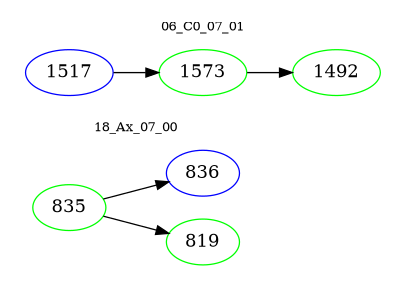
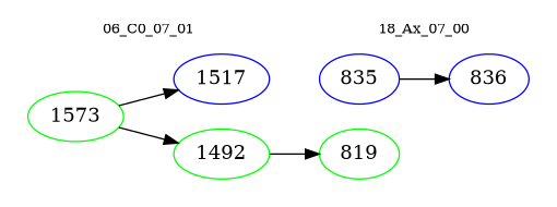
  digraph {
    rankdir=LR
    node [color=green]
    edge [color=black]
-   n1 [label=835]
+   n1 [color=blue label=835]
    n2 [label=819]
    n3 [color=blue label=836]
    n4 [label=1573]
    n5 [label=1492]
    n6 [color=blue label=1517]
    subgraph cluster_1 {
      color=white
      fontsize=10
      label="18_Ax_07_00"
      n1
      n2
      n3
    }
    subgraph cluster_2 {
      color=white
      fontsize=10
      label="06_C0_07_01"
      n4
      n5
      n6
    }
-   n1 -> n2
+   n5 -> n2
    n1 -> n3
    n4 -> n5
-   n6 -> n4
+   n4 -> n6
  }
